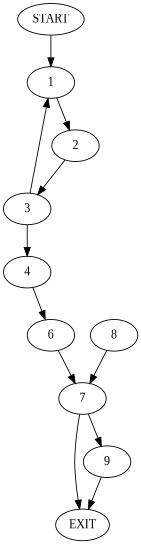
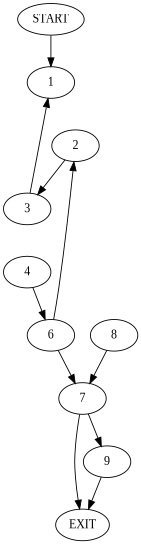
  digraph {
    fontname="Liberation Serif"
    node [fontname="Liberation Serif"]
    edge [fontname="Liberation Serif"]
    n1 [label=START]
    1
    2
    n4 [label=EXIT]
    3
    4
    6
    7
    9
    8
    n1 -> 1
-   1 -> 2
+   6 -> 2
    2 -> 3
    3 -> 1
-   3 -> 4
    4 -> 6
    6 -> 7
    7 -> n4
    7 -> 9
    9 -> n4
    8 -> 7
  }
